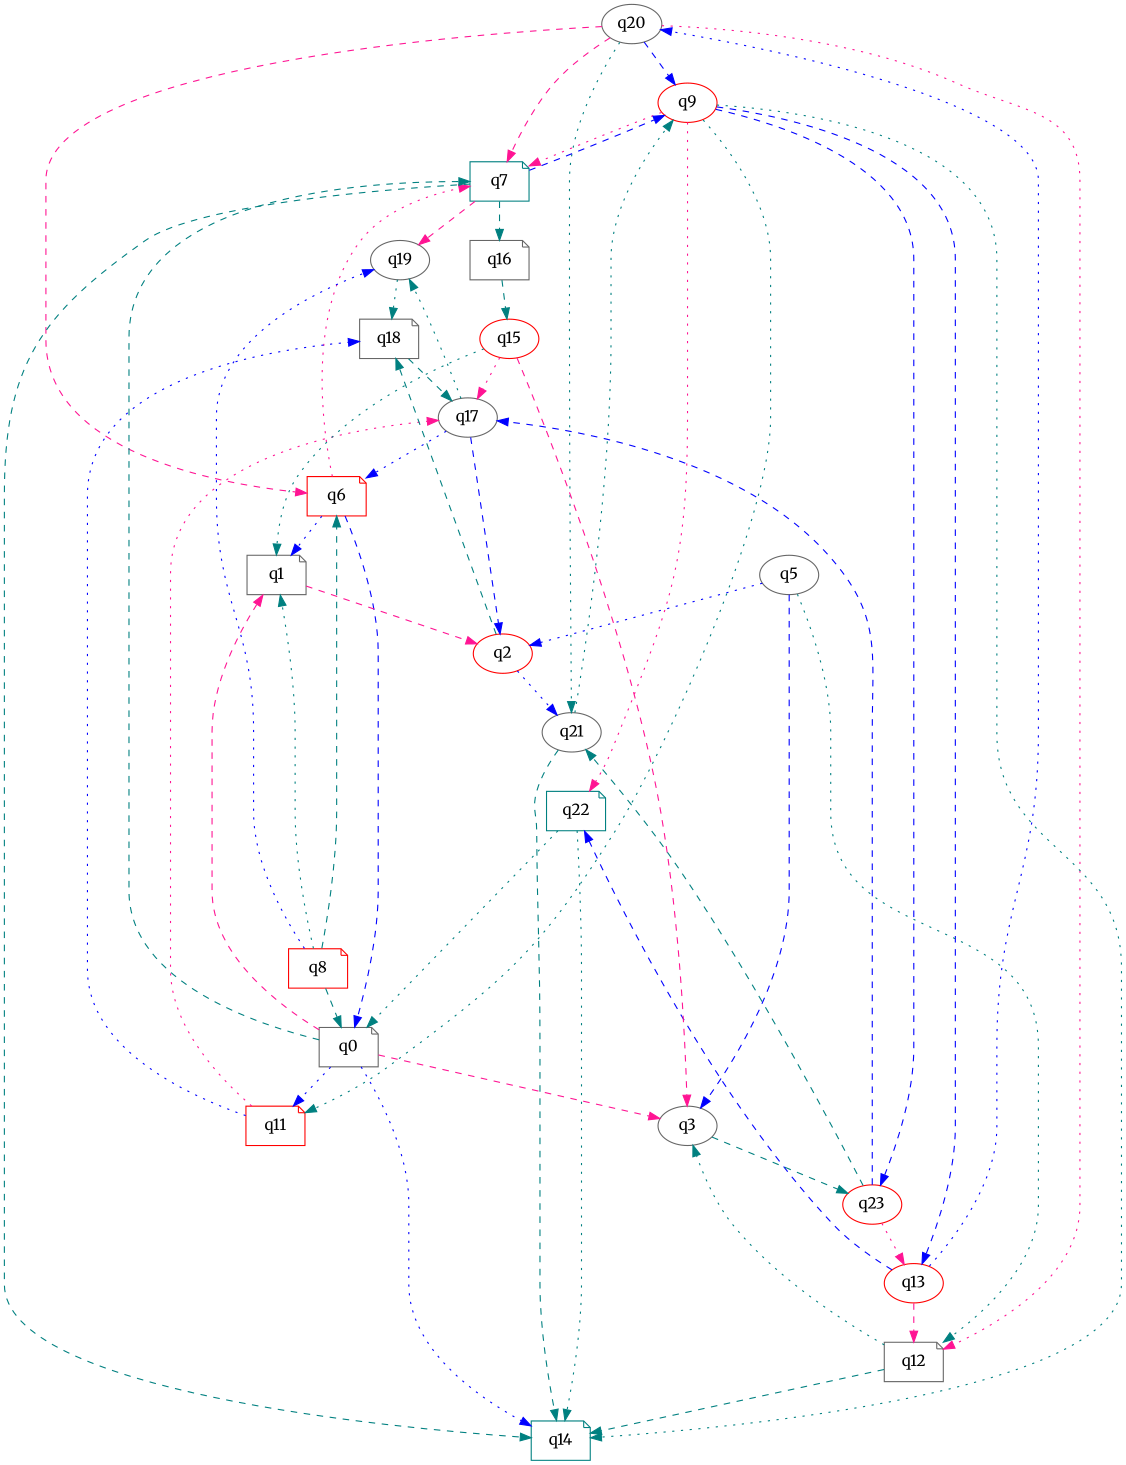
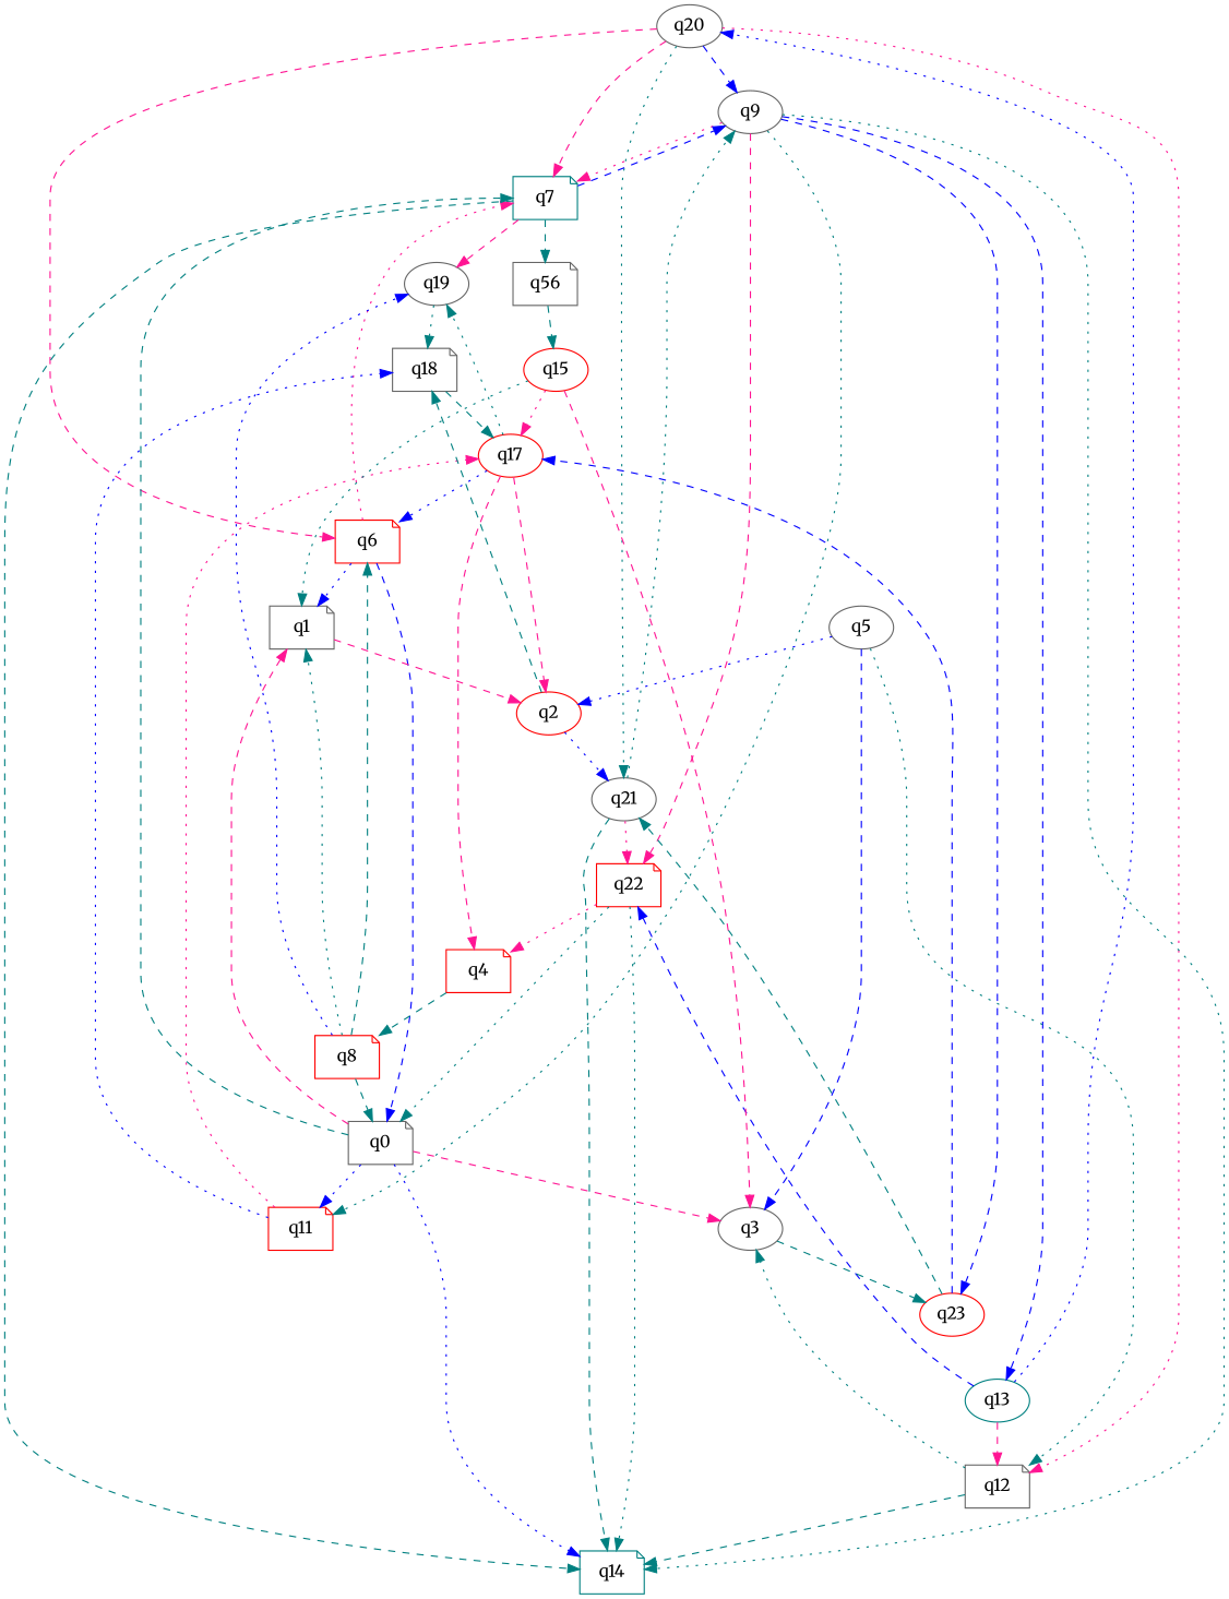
  digraph {
    fontname=Merriweather
    node [color=gray40 fontname=Merriweather shape=note]
    edge [color=teal fontname=Merriweather style=dashed]
    q20 [initial=1 shape=ellipse]
-   q9 [color=red final=1 shape=ellipse]
+   q9 [final=1 shape=ellipse]
    q7 [color=teal]
    q21 [shape=ellipse]
    q12
    q6 [color=red]
    q11 [color=red]
    q14 [color=teal]
    q23 [color=red shape=ellipse]
-   q13 [color=red shape=ellipse]
-   q22 [color=teal]
-   q16
+   q13 [color=teal shape=ellipse]
+   q22 [color=red]
+   q16 [label=q56]
    q19 [shape=ellipse]
    q3 [shape=ellipse]
    q0
    q1
    q18
-   q17 [shape=ellipse]
+   q17 [color=red shape=ellipse]
+   q4 [color=red]
    q2 [color=red shape=ellipse]
    q15 [color=red shape=ellipse]
    q8 [color=red]
    q5 [shape=ellipse]
    q20 -> q9 [color=blue]
    q20 -> q7 [color=deeppink]
    q20 -> q21 [style=dotted]
    q20 -> q12 [color=deeppink style=dotted]
    q20 -> q6 [color=deeppink]
    q9 -> q7 [color=deeppink style=dotted]
    q9 -> q11 [style=dotted]
    q9 -> q14 [style=dotted]
    q9 -> q23 [color=blue]
    q9 -> q13 [color=blue]
-   q9 -> q22 [color=deeppink style=dotted]
+   q9 -> q22 [color=deeppink]
    q7 -> q9 [color=blue]
    q7 -> q14
    q7 -> q16
    q7 -> q19 [color=deeppink]
    q21 -> q9 [style=dotted]
    q21 -> q14
+   q21 -> q22 [color=deeppink style=dotted]
    q12 -> q14
    q12 -> q3 [style=dotted]
    q6 -> q7 [color=deeppink style=dotted]
    q6 -> q0 [color=blue]
    q6 -> q1 [color=blue style=dotted]
    q11 -> q18 [color=blue style=dotted]
    q11 -> q17 [color=deeppink style=dotted]
    q23 -> q21
-   q23 -> q13 [color=deeppink style=dotted]
    q23 -> q17 [color=blue]
    q13 -> q20 [color=blue style=dotted]
    q13 -> q12 [color=deeppink]
    q13 -> q22 [color=blue]
    q22 -> q14 [style=dotted]
    q22 -> q0 [style=dotted]
+   q22 -> q4 [color=deeppink style=dotted]
    q16 -> q15
    q19 -> q18 [style=dotted]
    q3 -> q23
    q0 -> q7
    q0 -> q11 [color=blue style=dotted]
    q0 -> q14 [color=blue style=dotted]
    q0 -> q3 [color=deeppink]
    q0 -> q1 [color=deeppink]
    q1 -> q2 [color=deeppink]
    q18 -> q17
    q17 -> q6 [color=blue style=dotted]
    q17 -> q19 [style=dotted]
-   q17 -> q2 [color=blue]
+   q17 -> q4 [color=deeppink]
+   q17 -> q2 [color=deeppink]
+   q4 -> q8
    q2 -> q21 [color=blue style=dotted]
    q2 -> q18
    q15 -> q3 [color=deeppink]
    q15 -> q1 [style=dotted]
    q15 -> q17 [color=deeppink style=dotted]
    q8 -> q6
    q8 -> q19 [color=blue style=dotted]
    q8 -> q0
    q8 -> q1 [style=dotted]
    q5 -> q12 [style=dotted]
    q5 -> q3 [color=blue]
    q5 -> q2 [color=blue style=dotted]
  }
